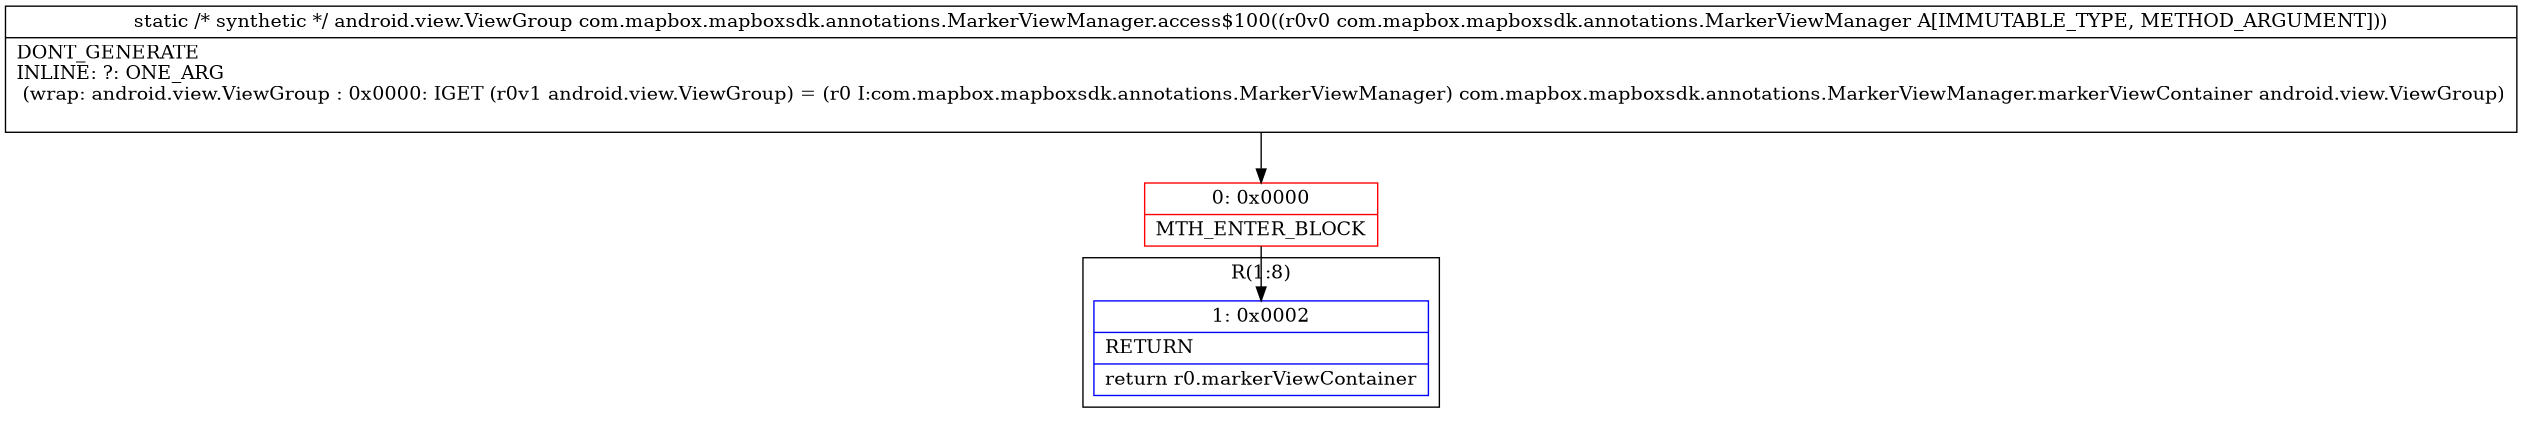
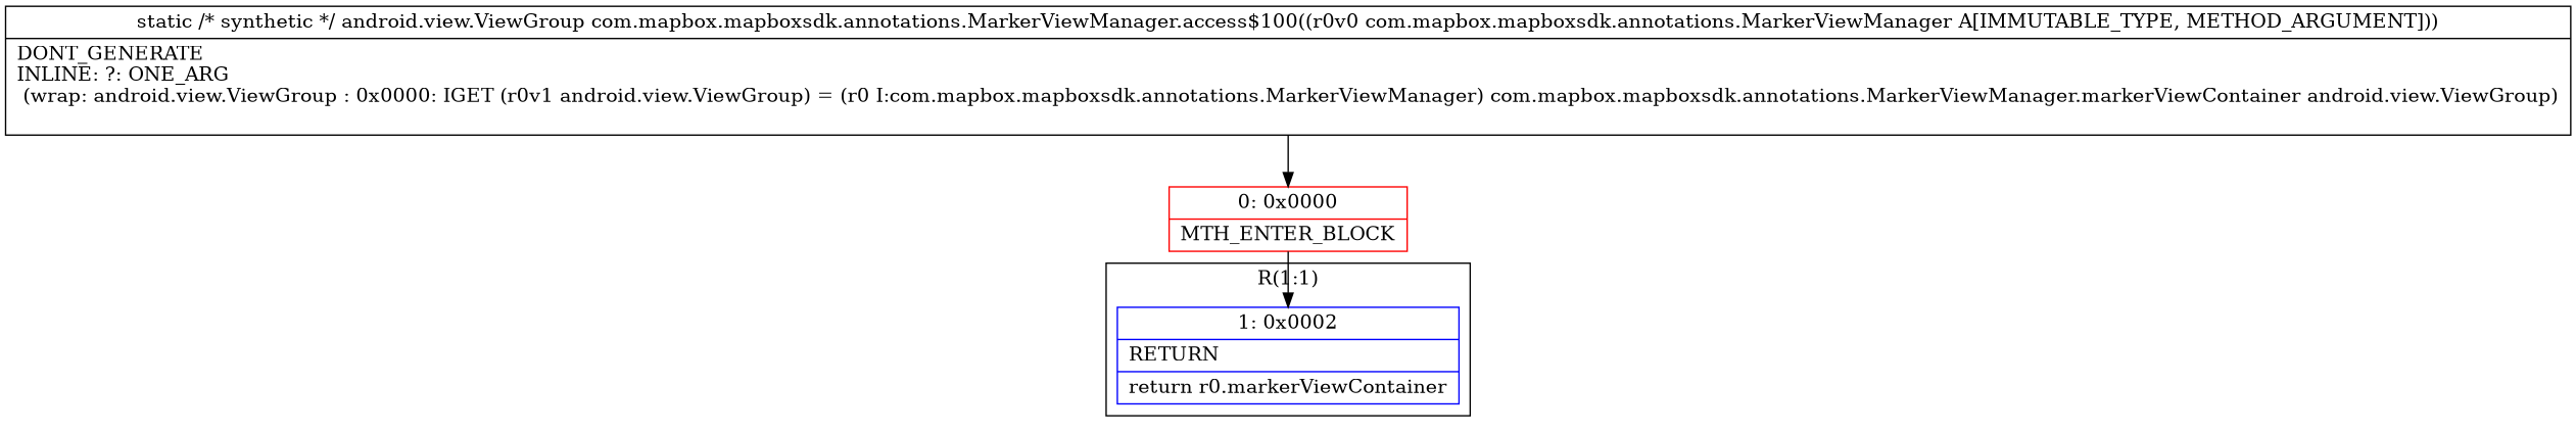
  digraph {
    node [shape=record]
    n1 [color=blue label="{1\:\ 0x0002|RETURN\l|return r0.markerViewContainer\l}"]
    n2 [color=red label="{0\:\ 0x0000|MTH_ENTER_BLOCK\l}"]
    n3 [label="{static \/* synthetic *\/ android.view.ViewGroup com.mapbox.mapboxsdk.annotations.MarkerViewManager.access$100((r0v0 com.mapbox.mapboxsdk.annotations.MarkerViewManager A[IMMUTABLE_TYPE, METHOD_ARGUMENT]))  | DONT_GENERATE\lINLINE: ?: ONE_ARG  \l  (wrap: android.view.ViewGroup : 0x0000: IGET  (r0v1 android.view.ViewGroup) = (r0 I:com.mapbox.mapboxsdk.annotations.MarkerViewManager) com.mapbox.mapboxsdk.annotations.MarkerViewManager.markerViewContainer android.view.ViewGroup)\l\l}"]
    subgraph cluster_1 {
-     label="R(1:8)"
+     label="R(1:1)"
      n1
    }
    n2 -> n1
    n3 -> n2
  }
